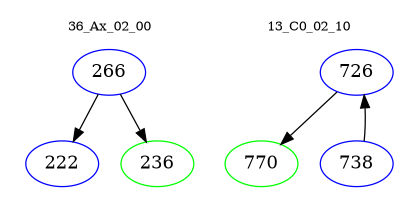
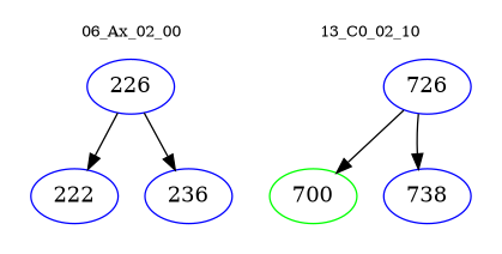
  digraph {
    node [color=blue]
    edge [color=black]
-   n1 [label=266]
+   n1 [label=226]
    n2 [label=222]
-   n3 [color=green label=236]
+   n3 [label=236]
    n4 [label=726]
-   n5 [color=green label=770]
+   n5 [color=green label=700]
    n6 [label=738]
    subgraph cluster_1 {
      color=white
      fontsize=10
-     label="36_Ax_02_00"
+     label="06_Ax_02_00"
      n1
      n2
      n3
    }
    subgraph cluster_2 {
      color=white
      fontsize=10
      label="13_C0_02_10"
      n4
      n5
      n6
    }
    n1 -> n2
    n1 -> n3
    n4 -> n5
-   n6 -> n4
+   n4 -> n6
  }
